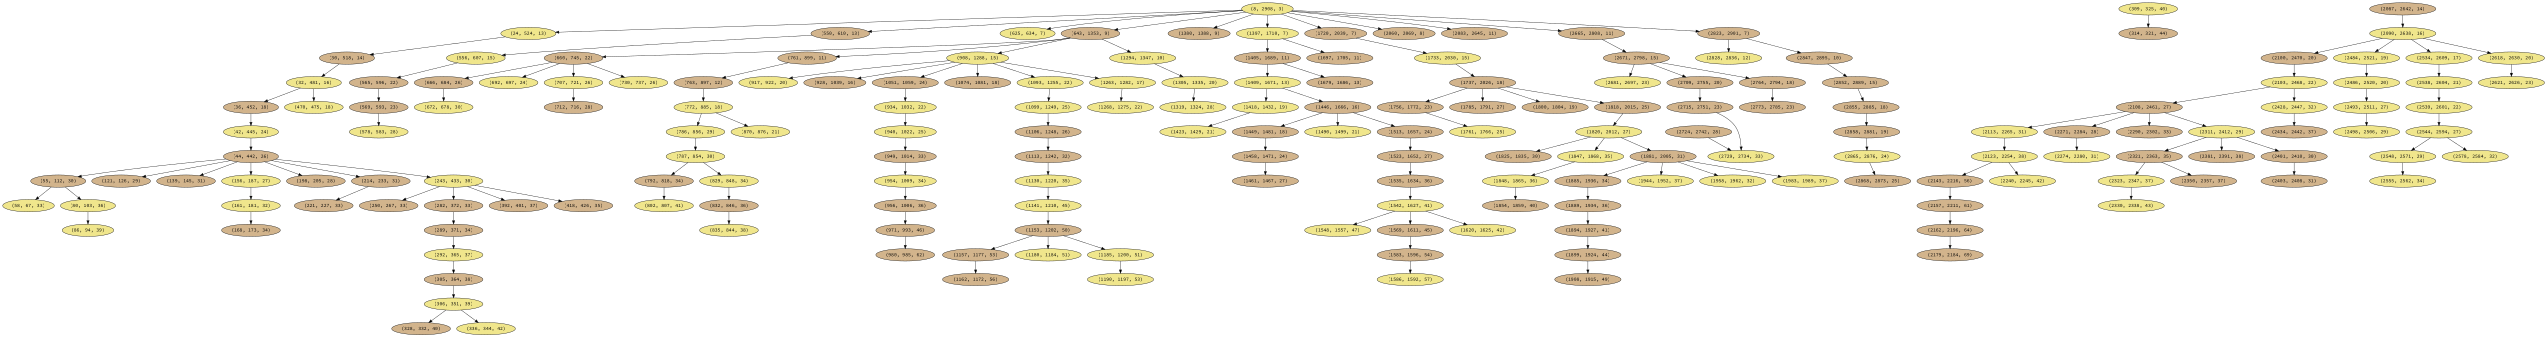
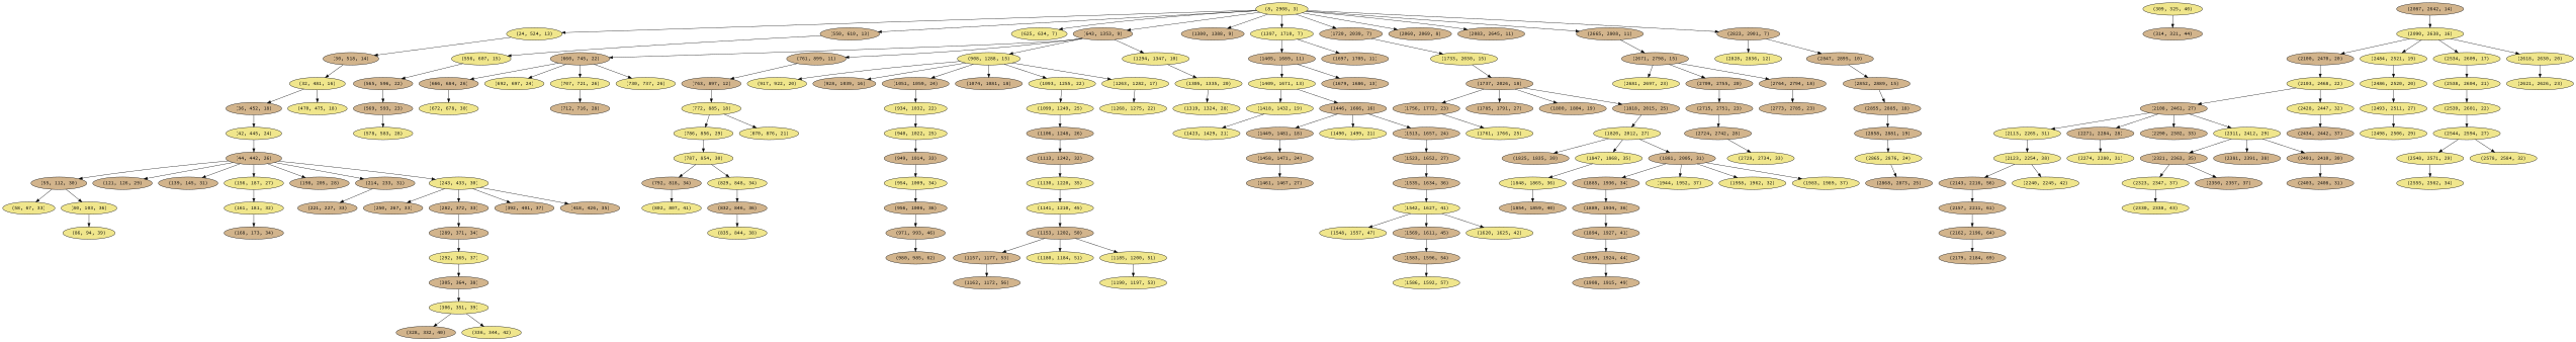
  digraph {
    fontname="Source Code Pro"
    node [fillcolor=tan fontname="Source Code Pro" style=filled]
    edge [fontname="Source Code Pro"]
    "(8, 2908, 3)" [fillcolor=khaki]
    "(24, 524, 13)" [fillcolor=khaki]
    "(550, 610, 13)"
    "(625, 634, 7)" [fillcolor=khaki]
    "(643, 1353, 9)"
    "(1380, 1388, 9)"
    "(1397, 1710, 7)" [fillcolor=khaki]
    "(1720, 2039, 7)"
    "(2060, 2069, 8)"
    "(2083, 2645, 11)"
    "(2665, 2808, 11)"
    "(2823, 2901, 7)"
    "(30, 518, 14)"
    "(556, 607, 15)" [fillcolor=khaki]
    "(660, 745, 22)"
    "(761, 899, 11)"
    "(908, 1288, 15)" [fillcolor=khaki]
    "(1294, 1347, 10)" [fillcolor=khaki]
    "(1405, 1689, 11)"
    "(1697, 1705, 11)"
    "(1733, 2030, 15)" [fillcolor=khaki]
    "(2671, 2798, 15)"
    "(2828, 2836, 12)" [fillcolor=khaki]
    "(2847, 2895, 10)"
    "(32, 481, 16)" [fillcolor=khaki]
    "(36, 452, 18)"
    "(470, 475, 18)" [fillcolor=khaki]
    "(42, 445, 24)" [fillcolor=khaki]
    "(44, 442, 26)"
    "(55, 112, 30)"
    "(121, 126, 29)"
    "(139, 145, 31)"
    "(156, 187, 27)" [fillcolor=khaki]
    "(198, 205, 28)"
    "(214, 233, 31)"
    "(243, 433, 30)" [fillcolor=khaki]
    "(58, 67, 33)" [fillcolor=khaki]
    "(80, 103, 36)" [fillcolor=khaki]
    "(161, 181, 32)" [fillcolor=khaki]
    "(221, 227, 33)"
    "(250, 267, 33)"
    "(282, 372, 33)"
    "(392, 401, 37)"
    "(418, 426, 35)"
    "(86, 94, 39)" [fillcolor=khaki]
    "(168, 173, 34)"
    "(289, 371, 34)"
    "(292, 365, 37)" [fillcolor=khaki]
    "(305, 364, 38)"
    "(306, 351, 39)" [fillcolor=khaki]
    "(328, 332, 40)"
    "(336, 344, 42)" [fillcolor=khaki]
    "(309, 325, 40)" [fillcolor=khaki]
    "(314, 321, 44)"
    "(565, 596, 22)"
    "(569, 593, 23)"
    "(578, 583, 28)" [fillcolor=khaki]
    "(666, 684, 26)"
    "(692, 697, 24)" [fillcolor=khaki]
    "(707, 721, 26)" [fillcolor=khaki]
    "(730, 737, 26)" [fillcolor=khaki]
    "(763, 897, 12)"
    "(917, 922, 20)" [fillcolor=khaki]
    "(928, 1039, 16)"
    "(1051, 1059, 24)"
    "(1074, 1081, 18)"
    "(1093, 1255, 22)" [fillcolor=khaki]
    "(1263, 1282, 17)" [fillcolor=khaki]
    "(1305, 1335, 20)" [fillcolor=khaki]
    "(672, 678, 30)" [fillcolor=khaki]
    "(712, 716, 28)"
    "(772, 885, 18)" [fillcolor=khaki]
    "(786, 856, 29)" [fillcolor=khaki]
    "(870, 876, 21)" [fillcolor=khaki]
    "(787, 854, 30)" [fillcolor=khaki]
    "(792, 818, 34)"
    "(829, 848, 34)" [fillcolor=khaki]
    "(802, 807, 41)" [fillcolor=khaki]
    "(832, 846, 36)"
    "(835, 844, 38)" [fillcolor=khaki]
    "(934, 1032, 22)" [fillcolor=khaki]
    "(1099, 1249, 25)" [fillcolor=khaki]
    "(1268, 1275, 22)" [fillcolor=khaki]
    "(940, 1022, 25)" [fillcolor=khaki]
    "(949, 1014, 33)"
    "(954, 1009, 34)" [fillcolor=khaki]
    "(956, 1006, 36)"
    "(971, 993, 46)"
    n89 [label="(980, 985, 62)"]
    "(1106, 1248, 26)"
    "(1113, 1242, 32)"
    "(1130, 1220, 35)" [fillcolor=khaki]
    "(1141, 1210, 45)" [fillcolor=khaki]
    "(1153, 1202, 50)"
    "(1157, 1177, 53)"
    "(1180, 1184, 51)" [fillcolor=khaki]
    "(1185, 1200, 51)" [fillcolor=khaki]
    "(1162, 1172, 56)"
    "(1190, 1197, 53)" [fillcolor=khaki]
    "(1319, 1324, 28)" [fillcolor=khaki]
    "(1409, 1671, 13)" [fillcolor=khaki]
    "(1679, 1686, 13)"
    "(1418, 1432, 19)" [fillcolor=khaki]
    "(1446, 1666, 16)"
    "(1423, 1429, 21)" [fillcolor=khaki]
    "(1449, 1481, 18)"
    "(1490, 1499, 21)" [fillcolor=khaki]
    "(1513, 1657, 24)"
    "(1458, 1471, 24)"
    "(1523, 1652, 27)"
    "(1461, 1467, 27)"
    "(1535, 1634, 36)"
    "(1542, 1627, 41)" [fillcolor=khaki]
    "(1548, 1557, 47)" [fillcolor=khaki]
    "(1569, 1611, 45)"
    "(1620, 1625, 42)" [fillcolor=khaki]
    "(1583, 1596, 54)"
    "(1586, 1592, 57)" [fillcolor=khaki]
    "(1737, 2026, 18)"
    "(1756, 1772, 23)"
    "(1785, 1791, 27)"
    "(1800, 1804, 19)"
    "(1818, 2015, 25)"
    "(1761, 1766, 25)" [fillcolor=khaki]
    "(1820, 2012, 27)" [fillcolor=khaki]
    "(1825, 1835, 30)"
    "(1847, 1868, 35)" [fillcolor=khaki]
    "(1881, 2005, 31)"
    "(1848, 1865, 36)" [fillcolor=khaki]
    "(1885, 1936, 34)"
    "(1944, 1952, 37)" [fillcolor=khaki]
    "(1958, 1962, 32)" [fillcolor=khaki]
    "(1983, 1989, 37)" [fillcolor=khaki]
    "(1854, 1859, 40)"
    "(1889, 1934, 36)"
    "(1894, 1927, 41)"
    "(1899, 1924, 44)"
    "(1908, 1915, 49)"
    "(2090, 2638, 16)" [fillcolor=khaki]
    "(2087, 2642, 14)"
    "(2100, 2470, 20)"
    "(2484, 2521, 19)" [fillcolor=khaki]
    "(2534, 2609, 17)" [fillcolor=khaki]
    "(2618, 2630, 20)" [fillcolor=khaki]
    "(2103, 2468, 22)" [fillcolor=khaki]
    "(2486, 2520, 20)" [fillcolor=khaki]
    "(2538, 2604, 21)" [fillcolor=khaki]
    "(2621, 2626, 23)" [fillcolor=khaki]
    "(2108, 2461, 27)"
    "(2428, 2447, 32)" [fillcolor=khaki]
    "(2113, 2265, 31)" [fillcolor=khaki]
    "(2271, 2284, 28)"
    "(2290, 2302, 33)"
    "(2311, 2412, 29)" [fillcolor=khaki]
    "(2123, 2254, 38)" [fillcolor=khaki]
    "(2274, 2280, 31)" [fillcolor=khaki]
    "(2321, 2363, 35)"
    "(2381, 2391, 38)"
    "(2401, 2410, 30)"
    "(2434, 2442, 37)"
    "(2143, 2216, 56)"
    "(2240, 2245, 42)" [fillcolor=khaki]
    "(2157, 2211, 61)"
    "(2162, 2196, 64)"
    "(2179, 2184, 69)"
    "(2323, 2347, 37)" [fillcolor=khaki]
    "(2350, 2357, 37)"
    "(2403, 2408, 31)"
    "(2330, 2338, 43)" [fillcolor=khaki]
    "(2493, 2511, 27)" [fillcolor=khaki]
    "(2498, 2506, 29)" [fillcolor=khaki]
    "(2539, 2601, 22)" [fillcolor=khaki]
    "(2544, 2594, 27)" [fillcolor=khaki]
    "(2548, 2571, 29)" [fillcolor=khaki]
    "(2578, 2584, 32)" [fillcolor=khaki]
    "(2555, 2562, 34)" [fillcolor=khaki]
    "(2681, 2697, 23)" [fillcolor=khaki]
    "(2709, 2755, 20)"
    "(2764, 2794, 18)"
    "(2715, 2751, 23)"
    "(2773, 2785, 23)"
    "(2724, 2742, 28)"
    "(2729, 2734, 33)" [fillcolor=khaki]
    "(2852, 2889, 15)"
    "(2855, 2885, 18)"
    "(2858, 2881, 19)"
    "(2865, 2876, 24)" [fillcolor=khaki]
    "(2868, 2873, 25)"
    "(8, 2908, 3)" -> "(24, 524, 13)"
    "(8, 2908, 3)" -> "(550, 610, 13)"
    "(8, 2908, 3)" -> "(625, 634, 7)"
    "(8, 2908, 3)" -> "(643, 1353, 9)"
    "(8, 2908, 3)" -> "(1380, 1388, 9)"
    "(8, 2908, 3)" -> "(1397, 1710, 7)"
    "(8, 2908, 3)" -> "(1720, 2039, 7)"
    "(8, 2908, 3)" -> "(2060, 2069, 8)"
    "(8, 2908, 3)" -> "(2083, 2645, 11)"
    "(8, 2908, 3)" -> "(2665, 2808, 11)"
    "(8, 2908, 3)" -> "(2823, 2901, 7)"
    "(24, 524, 13)" -> "(30, 518, 14)"
    "(550, 610, 13)" -> "(556, 607, 15)"
    "(643, 1353, 9)" -> "(660, 745, 22)"
    "(643, 1353, 9)" -> "(761, 899, 11)"
    "(643, 1353, 9)" -> "(908, 1288, 15)"
    "(643, 1353, 9)" -> "(1294, 1347, 10)"
    "(1397, 1710, 7)" -> "(1405, 1689, 11)"
    "(1397, 1710, 7)" -> "(1697, 1705, 11)"
    "(1720, 2039, 7)" -> "(1733, 2030, 15)"
    "(2665, 2808, 11)" -> "(2671, 2798, 15)"
    "(2823, 2901, 7)" -> "(2828, 2836, 12)"
    "(2823, 2901, 7)" -> "(2847, 2895, 10)"
    "(30, 518, 14)" -> "(32, 481, 16)"
    "(556, 607, 15)" -> "(565, 596, 22)"
    "(660, 745, 22)" -> "(666, 684, 26)"
    "(660, 745, 22)" -> "(692, 697, 24)"
    "(660, 745, 22)" -> "(707, 721, 26)"
    "(660, 745, 22)" -> "(730, 737, 26)"
    "(761, 899, 11)" -> "(763, 897, 12)"
    "(908, 1288, 15)" -> "(917, 922, 20)"
    "(908, 1288, 15)" -> "(928, 1039, 16)"
    "(908, 1288, 15)" -> "(1051, 1059, 24)"
    "(908, 1288, 15)" -> "(1074, 1081, 18)"
    "(908, 1288, 15)" -> "(1093, 1255, 22)"
    "(908, 1288, 15)" -> "(1263, 1282, 17)"
    "(1294, 1347, 10)" -> "(1305, 1335, 20)"
    "(1405, 1689, 11)" -> "(1409, 1671, 13)"
    "(1405, 1689, 11)" -> "(1679, 1686, 13)"
    "(1733, 2030, 15)" -> "(1737, 2026, 18)"
    "(2671, 2798, 15)" -> "(2681, 2697, 23)"
    "(2671, 2798, 15)" -> "(2709, 2755, 20)"
    "(2671, 2798, 15)" -> "(2764, 2794, 18)"
    "(2847, 2895, 10)" -> "(2852, 2889, 15)"
    "(32, 481, 16)" -> "(36, 452, 18)"
    "(32, 481, 16)" -> "(470, 475, 18)"
    "(36, 452, 18)" -> "(42, 445, 24)"
    "(42, 445, 24)" -> "(44, 442, 26)"
    "(44, 442, 26)" -> "(55, 112, 30)"
    "(44, 442, 26)" -> "(121, 126, 29)"
    "(44, 442, 26)" -> "(139, 145, 31)"
    "(44, 442, 26)" -> "(156, 187, 27)"
    "(44, 442, 26)" -> "(198, 205, 28)"
    "(44, 442, 26)" -> "(214, 233, 31)"
    "(44, 442, 26)" -> "(243, 433, 30)"
    "(55, 112, 30)" -> "(58, 67, 33)"
    "(55, 112, 30)" -> "(80, 103, 36)"
    "(156, 187, 27)" -> "(161, 181, 32)"
    "(214, 233, 31)" -> "(221, 227, 33)"
    "(243, 433, 30)" -> "(250, 267, 33)"
    "(243, 433, 30)" -> "(282, 372, 33)"
    "(243, 433, 30)" -> "(392, 401, 37)"
    "(243, 433, 30)" -> "(418, 426, 35)"
    "(80, 103, 36)" -> "(86, 94, 39)"
    "(161, 181, 32)" -> "(168, 173, 34)"
    "(282, 372, 33)" -> "(289, 371, 34)"
    "(289, 371, 34)" -> "(292, 365, 37)"
    "(292, 365, 37)" -> "(305, 364, 38)"
    "(305, 364, 38)" -> "(306, 351, 39)"
    "(306, 351, 39)" -> "(328, 332, 40)"
    "(306, 351, 39)" -> "(336, 344, 42)"
    "(309, 325, 40)" -> "(314, 321, 44)"
    "(565, 596, 22)" -> "(569, 593, 23)"
    "(569, 593, 23)" -> "(578, 583, 28)"
    "(666, 684, 26)" -> "(672, 678, 30)"
    "(707, 721, 26)" -> "(712, 716, 28)"
    "(763, 897, 12)" -> "(772, 885, 18)"
    "(1051, 1059, 24)" -> "(934, 1032, 22)"
    "(1093, 1255, 22)" -> "(1099, 1249, 25)"
    "(1263, 1282, 17)" -> "(1268, 1275, 22)"
    "(1305, 1335, 20)" -> "(1319, 1324, 28)"
    "(772, 885, 18)" -> "(786, 856, 29)"
    "(772, 885, 18)" -> "(870, 876, 21)"
    "(786, 856, 29)" -> "(787, 854, 30)"
    "(787, 854, 30)" -> "(792, 818, 34)"
    "(787, 854, 30)" -> "(829, 848, 34)"
    "(792, 818, 34)" -> "(802, 807, 41)"
    "(829, 848, 34)" -> "(832, 846, 36)"
    "(832, 846, 36)" -> "(835, 844, 38)"
    "(934, 1032, 22)" -> "(940, 1022, 25)"
    "(1099, 1249, 25)" -> "(1106, 1248, 26)"
    "(940, 1022, 25)" -> "(949, 1014, 33)"
    "(949, 1014, 33)" -> "(954, 1009, 34)"
    "(954, 1009, 34)" -> "(956, 1006, 36)"
    "(956, 1006, 36)" -> "(971, 993, 46)"
    "(971, 993, 46)" -> n89
    "(1106, 1248, 26)" -> "(1113, 1242, 32)"
    "(1113, 1242, 32)" -> "(1130, 1220, 35)"
    "(1130, 1220, 35)" -> "(1141, 1210, 45)"
    "(1141, 1210, 45)" -> "(1153, 1202, 50)"
    "(1153, 1202, 50)" -> "(1157, 1177, 53)"
    "(1153, 1202, 50)" -> "(1180, 1184, 51)"
    "(1153, 1202, 50)" -> "(1185, 1200, 51)"
    "(1157, 1177, 53)" -> "(1162, 1172, 56)"
    "(1185, 1200, 51)" -> "(1190, 1197, 53)"
    "(1409, 1671, 13)" -> "(1418, 1432, 19)"
    "(1409, 1671, 13)" -> "(1446, 1666, 16)"
    "(1418, 1432, 19)" -> "(1423, 1429, 21)"
    "(1446, 1666, 16)" -> "(1449, 1481, 18)"
    "(1446, 1666, 16)" -> "(1490, 1499, 21)"
    "(1446, 1666, 16)" -> "(1513, 1657, 24)"
    "(1449, 1481, 18)" -> "(1458, 1471, 24)"
    "(1513, 1657, 24)" -> "(1523, 1652, 27)"
    "(1458, 1471, 24)" -> "(1461, 1467, 27)"
    "(1523, 1652, 27)" -> "(1535, 1634, 36)"
    "(1535, 1634, 36)" -> "(1542, 1627, 41)"
    "(1542, 1627, 41)" -> "(1548, 1557, 47)"
    "(1542, 1627, 41)" -> "(1569, 1611, 45)"
    "(1542, 1627, 41)" -> "(1620, 1625, 42)"
    "(1569, 1611, 45)" -> "(1583, 1596, 54)"
    "(1583, 1596, 54)" -> "(1586, 1592, 57)"
    "(1737, 2026, 18)" -> "(1756, 1772, 23)"
    "(1737, 2026, 18)" -> "(1785, 1791, 27)"
    "(1737, 2026, 18)" -> "(1800, 1804, 19)"
    "(1737, 2026, 18)" -> "(1818, 2015, 25)"
    "(1756, 1772, 23)" -> "(1761, 1766, 25)"
    "(1818, 2015, 25)" -> "(1820, 2012, 27)"
    "(1820, 2012, 27)" -> "(1825, 1835, 30)"
    "(1820, 2012, 27)" -> "(1847, 1868, 35)"
    "(1820, 2012, 27)" -> "(1881, 2005, 31)"
    "(1847, 1868, 35)" -> "(1848, 1865, 36)"
    "(1881, 2005, 31)" -> "(1885, 1936, 34)"
    "(1881, 2005, 31)" -> "(1944, 1952, 37)"
    "(1881, 2005, 31)" -> "(1958, 1962, 32)"
    "(1881, 2005, 31)" -> "(1983, 1989, 37)"
    "(1848, 1865, 36)" -> "(1854, 1859, 40)"
    "(1885, 1936, 34)" -> "(1889, 1934, 36)"
    "(1889, 1934, 36)" -> "(1894, 1927, 41)"
    "(1894, 1927, 41)" -> "(1899, 1924, 44)"
    "(1899, 1924, 44)" -> "(1908, 1915, 49)"
    "(2090, 2638, 16)" -> "(2100, 2470, 20)"
    "(2090, 2638, 16)" -> "(2484, 2521, 19)"
    "(2090, 2638, 16)" -> "(2534, 2609, 17)"
    "(2090, 2638, 16)" -> "(2618, 2630, 20)"
    "(2087, 2642, 14)" -> "(2090, 2638, 16)"
    "(2100, 2470, 20)" -> "(2103, 2468, 22)"
    "(2484, 2521, 19)" -> "(2486, 2520, 20)"
    "(2534, 2609, 17)" -> "(2538, 2604, 21)"
    "(2618, 2630, 20)" -> "(2621, 2626, 23)"
    "(2103, 2468, 22)" -> "(2108, 2461, 27)"
    "(2103, 2468, 22)" -> "(2428, 2447, 32)"
    "(2486, 2520, 20)" -> "(2493, 2511, 27)"
    "(2538, 2604, 21)" -> "(2539, 2601, 22)"
    "(2108, 2461, 27)" -> "(2113, 2265, 31)"
    "(2108, 2461, 27)" -> "(2271, 2284, 28)"
    "(2108, 2461, 27)" -> "(2290, 2302, 33)"
    "(2108, 2461, 27)" -> "(2311, 2412, 29)"
    "(2428, 2447, 32)" -> "(2434, 2442, 37)"
    "(2113, 2265, 31)" -> "(2123, 2254, 38)"
    "(2271, 2284, 28)" -> "(2274, 2280, 31)"
    "(2311, 2412, 29)" -> "(2321, 2363, 35)"
    "(2311, 2412, 29)" -> "(2381, 2391, 38)"
    "(2311, 2412, 29)" -> "(2401, 2410, 30)"
    "(2123, 2254, 38)" -> "(2143, 2216, 56)"
    "(2123, 2254, 38)" -> "(2240, 2245, 42)"
    "(2321, 2363, 35)" -> "(2323, 2347, 37)"
    "(2321, 2363, 35)" -> "(2350, 2357, 37)"
    "(2401, 2410, 30)" -> "(2403, 2408, 31)"
    "(2143, 2216, 56)" -> "(2157, 2211, 61)"
    "(2157, 2211, 61)" -> "(2162, 2196, 64)"
    "(2162, 2196, 64)" -> "(2179, 2184, 69)"
    "(2323, 2347, 37)" -> "(2330, 2338, 43)"
    "(2493, 2511, 27)" -> "(2498, 2506, 29)"
    "(2539, 2601, 22)" -> "(2544, 2594, 27)"
    "(2544, 2594, 27)" -> "(2548, 2571, 29)"
    "(2544, 2594, 27)" -> "(2578, 2584, 32)"
    "(2548, 2571, 29)" -> "(2555, 2562, 34)"
    "(2709, 2755, 20)" -> "(2715, 2751, 23)"
    "(2764, 2794, 18)" -> "(2773, 2785, 23)"
-   "(2715, 2751, 23)" -> "(2729, 2734, 33)"
+   "(2715, 2751, 23)" -> "(2724, 2742, 28)"
    "(2724, 2742, 28)" -> "(2729, 2734, 33)"
    "(2852, 2889, 15)" -> "(2855, 2885, 18)"
    "(2855, 2885, 18)" -> "(2858, 2881, 19)"
    "(2858, 2881, 19)" -> "(2865, 2876, 24)"
    "(2865, 2876, 24)" -> "(2868, 2873, 25)"
  }
